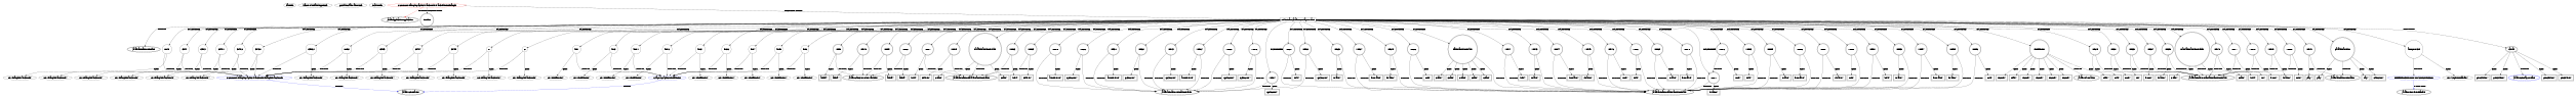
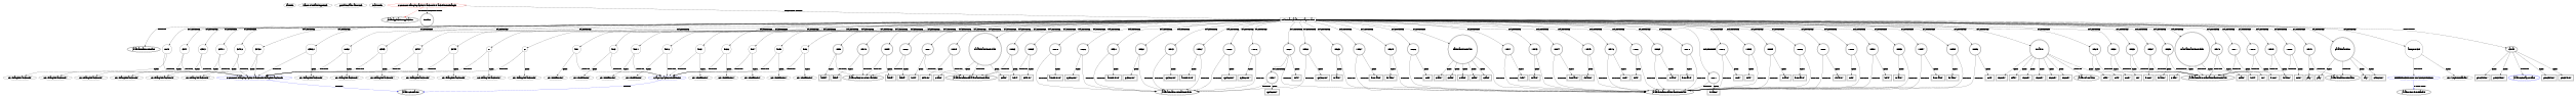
  digraph {
    node [isFrameworkType=true vertexType=VARIABLE_EXPRESION peripheries=2 shape=circle]
    baseInfo [category=extension_graph graphId=916 isAnonymous=false possibleRelation=true isFrameworkType="" vertexType="" peripheries="" shape=""]
    frameworkRelatedTypesInfo [0="javafx.application.Application" isFrameworkType="" vertexType="" peripheries="" shape=""]
    possibleCollaborationsInfo [0="916~CLIENT_METHOD_DECLARATION-INSTANTIATION-~javafx.application.Application ~javafx.event.EventHandler ~false~true" 1="916~CLIENT_METHOD_DECLARATION-INSTANTIATION-CLIENT_METHOD_DECLARATION-INSTANTIATION-CLIENT_METHOD_DECLARATION-INSTANTIATION-CLIENT_METHOD_DECLARATION-INSTANTIATION-CLIENT_METHOD_DECLARATION-INSTANTIATION-CLIENT_METHOD_DECLARATION-INSTANTIATION-CLIENT_METHOD_DECLARATION-INSTANTIATION-CLIENT_METHOD_DECLARATION-INSTANTIATION-CLIENT_METHOD_DECLARATION-INSTANTIATION-CLIENT_METHOD_DECLARATION-INSTANTIATION-CLIENT_METHOD_DECLARATION-INSTANTIATION-CLIENT_METHOD_DECLARATION-INSTANTIATION-CLIENT_METHOD_DECLARATION-INSTANTIATION-~javafx.application.Application ~javafx.scene.Parent ~false~false" 2="916~CLIENT_METHOD_DECLARATION-INSTANTIATION-CLIENT_METHOD_DECLARATION-INSTANTIATION-CLIENT_METHOD_DECLARATION-INSTANTIATION-CLIENT_METHOD_DECLARATION-INSTANTIATION-CLIENT_METHOD_DECLARATION-INSTANTIATION-CLIENT_METHOD_DECLARATION-INSTANTIATION-CLIENT_METHOD_DECLARATION-INSTANTIATION-CLIENT_METHOD_DECLARATION-INSTANTIATION-CLIENT_METHOD_DECLARATION-INSTANTIATION-~javafx.application.Application ~javafx.scene.Parent ~false~false" isFrameworkType="" vertexType="" peripheries="" shape=""]
    locationInfo [contextSignature=BranchElementExample filePath="/Maxxa-MT-common/MT-common-master/src/cz/commons/example/graphics/branchNode/BranchElementExample.java" graphId=916 projectName="Maxxa-MT-common" isFrameworkType="" vertexType="" peripheries="" shape=""]
    n5 [color=red isFrameworkType=false label="cz.commons.example.graphics.branchNode.BranchElementExample" vertexType=ROOT_CLIENT_CLASS_DECLARATION peripheries="" shape=""]
    n6 [label="javafx.application.Application" vertexType=FRAMEWORK_CLASS_TYPE shape=""]
    n7 [label=timeline vertexType=FIELD_DECLARATION]
    n8 [isFrameworkType=false label="void initPane(javafx.scene.layout.Pane)" shape=box vertexType=CLIENT_METHOD_DECLARATION peripheries=""]
    n9 [label="javafx.animation.Timeline" vertexType=FRAMEWORK_CLASS_TYPE shape=""]
    n10 [label=canvas vertexType=PARAMETER_DECLARATION shape=""]
    n11 [isFrameworkType=false label=node1 peripheries=""]
    n12 [isFrameworkType=false label=child1 peripheries=""]
    n13 [isFrameworkType=false label=child2 peripheries=""]
    n14 [isFrameworkType=false label=line1 peripheries=""]
    n15 [isFrameworkType=false label=line2 peripheries=""]
    n16 [label=VAR5]
    n17 [isFrameworkType=false label=child11 peripheries=""]
    n18 [isFrameworkType=false label=child12 peripheries=""]
    n19 [isFrameworkType=false label=child21 peripheries=""]
    n20 [isFrameworkType=false label=child22 peripheries=""]
    n21 [isFrameworkType=false label=line11 peripheries=""]
    n22 [isFrameworkType=false label=line12 peripheries=""]
    n23 [isFrameworkType=false label=line21 peripheries=""]
    n24 [isFrameworkType=false label=line22 peripheries=""]
    n25 [label=VAR15]
    n26 [label=VAR17]
    n27 [label=VAR18]
    n28 [label=VAR19]
    n29 [label=ParallelTransitionBuilder]
    n30 [label=VAR21]
    n31 [label=VAR22]
    n32 [label=VAR23]
    n33 [label=VAR24]
    n34 [label=VAR25]
    n35 [label=VAR26]
    n36 [label=FadeTransitionBuilder]
-   n37 [label=LineElement]
+   n37 [label=Duration]
    n38 [label=VAR29]
    n39 [label=VAR30]
    n40 [label=VAR31]
    n41 [label=VAR32]
    n42 [label=VAR33]
    n43 [label=VAR34]
    n44 [label=VAR35]
    n45 [label=TranslateTransitionBuilder]
    n46 [label=parallelTransition]
    n47 [isFrameworkType=false label=anonymous39 peripheries=""]
    n48 [label=VAR40]
    n49 [label=VAR41]
    n50 [label=VAR42]
    n51 [label=VAR43]
    n52 [label=VAR44]
    n53 [label=VAR45]
    n54 [label=VAR46]
    n55 [isFrameworkType=false label=node2 peripheries=""]
    n56 [isFrameworkType=false label=child3 peripheries=""]
    n57 [isFrameworkType=false label=child4 peripheries=""]
    n58 [isFrameworkType=false label=child5 peripheries=""]
    n59 [isFrameworkType=false label=line4 peripheries=""]
    n60 [isFrameworkType=false label=line5 peripheries=""]
    n61 [isFrameworkType=false label=line6 peripheries=""]
    n62 [label=VAR57]
    n63 [isFrameworkType=false label=n1 peripheries=""]
    n64 [isFrameworkType=false label=n2 peripheries=""]
    n65 [label=VAR61]
    n66 [label=VAR63]
    n67 [label=VAR64]
    n68 [label=VAR65]
    n69 [label=VAR67]
    n70 [label=VAR68]
    n71 [label=VAR69]
    n72 [label=VAR70]
    n73 [label=VAR71]
    n74 [label=VAR72]
    n75 [label=VAR75]
    n76 [label=VAR76]
    n77 [label=VAR77]
    n78 [label=VAR78]
    n79 [label=VAR79]
    n80 [label=VAR80]
    n81 [label=VAR83]
    n82 [label=VAR84]
    n83 [label=VAR85]
    n84 [label=VAR86]
    n85 [label=VAR87]
    n86 [label=VAR88]
    n87 [label=VAR91]
    n88 [label=VAR92]
    n89 [label=VAR93]
    n90 [label=VAR94]
    n91 [label=VAR95]
    n92 [label=VAR96]
    n93 [color=blue label="javafx.scene.layout.Pane" vertexType=FRAMEWORK_CLASS_TYPE shape=""]
    n94 [label="getChildren()" shape=box vertexType=INSIDE_CALL]
    n95 [label="getChildren()" shape=box vertexType=INSIDE_CALL]
    n96 [label="getChildren()" shape=box vertexType=INSIDE_CALL]
    n97 [label="getChildren()" shape=box vertexType=INSIDE_CALL]
    n98 [color=blue isFrameworkType=false label="cz.commons.example.graphics.branchNode.ExampleBranchNode" vertexType=REFERENCE_CLIENT_CLASS_DECLARATION peripheries="" shape=""]
    n99 [isFrameworkType=false label="new ExampleBranchNode()" vertexType=CONSTRUCTOR_CALL peripheries="" shape=""]
    n100 [isFrameworkType=false label="new ExampleBranchNode()" vertexType=CONSTRUCTOR_CALL peripheries="" shape=""]
    n101 [isFrameworkType=false label="new ExampleBranchNode()" vertexType=CONSTRUCTOR_CALL peripheries="" shape=""]
    n102 [color=blue isFrameworkType=false label="cz.layout.graphics.LineElement" vertexType=REFERENCE_CLIENT_CLASS_DECLARATION peripheries="" shape=""]
    n103 [isFrameworkType=false label="new LineElement()" vertexType=CONSTRUCTOR_CALL peripheries="" shape=""]
    n104 [isFrameworkType=false label="new LineElement()" vertexType=CONSTRUCTOR_CALL peripheries="" shape=""]
    n105 [label="javafx.collections.ObservableList" vertexType=FRAMEWORK_INTERFACE_TYPE shape=""]
    n106 [label="addAll()" shape=box vertexType=INSIDE_CALL]
    n107 [isFrameworkType=false label="new ExampleBranchNode()" vertexType=CONSTRUCTOR_CALL peripheries="" shape=""]
    n108 [isFrameworkType=false label="new ExampleBranchNode()" vertexType=CONSTRUCTOR_CALL peripheries="" shape=""]
    n109 [isFrameworkType=false label="new ExampleBranchNode()" vertexType=CONSTRUCTOR_CALL peripheries="" shape=""]
    n110 [isFrameworkType=false label="new ExampleBranchNode()" vertexType=CONSTRUCTOR_CALL peripheries="" shape=""]
    n111 [isFrameworkType=false label="new LineElement()" vertexType=CONSTRUCTOR_CALL peripheries="" shape=""]
    n112 [isFrameworkType=false label="new LineElement()" vertexType=CONSTRUCTOR_CALL peripheries="" shape=""]
    n113 [isFrameworkType=false label="new LineElement()" vertexType=CONSTRUCTOR_CALL peripheries="" shape=""]
    n114 [isFrameworkType=false label="new LineElement()" vertexType=CONSTRUCTOR_CALL peripheries="" shape=""]
    n115 [label="addAll()" shape=box vertexType=INSIDE_CALL]
    n116 [label="javafx.animation.ParallelTransitionBuilder" vertexType=FRAMEWORK_CLASS_TYPE shape=""]
    n117 [label="build()" shape=box vertexType=INSIDE_CALL]
    n118 [label="javafx.animation.AnimationBuilder" vertexType=FRAMEWORK_CLASS_TYPE shape=""]
    n119 [label="autoReverse()" shape=box vertexType=INSIDE_CALL]
    n120 [label="children()" shape=box vertexType=INSIDE_CALL]
    n121 [label="create()" shape=box vertexType=INSIDE_CALL]
    n122 [label="create()" shape=box vertexType=INSIDE_CALL]
    n123 [label="javafx.animation.FadeTransitionBuilder" vertexType=FRAMEWORK_CLASS_TYPE shape=""]
    n124 [label="build()" shape=box vertexType=INSIDE_CALL]
    n125 [label="cycleCount()" shape=box vertexType=INSIDE_CALL]
    n126 [label="toValue()" shape=box vertexType=INSIDE_CALL]
    n127 [label="fromValue()" shape=box vertexType=INSIDE_CALL]
    n128 [label="duration()" shape=box vertexType=INSIDE_CALL]
    n129 [label="node()" shape=box vertexType=INSIDE_CALL]
    n130 [label="create()" shape=box vertexType=INSIDE_CALL]
    n131 [label="create()" shape=box vertexType=INSIDE_CALL]
    n132 [label="create()" shape=box vertexType=INSIDE_CALL]
    n133 [label="create()" shape=box vertexType=INSIDE_CALL]
    n134 [label="create()" shape=box vertexType=INSIDE_CALL]
    n135 [label="javafx.util.Duration" vertexType=FRAMEWORK_CLASS_TYPE shape=""]
    n136 [label="millis()" shape=box vertexType=INSIDE_CALL]
    n137 [label="seconds()" shape=box vertexType=INSIDE_CALL]
    n138 [label="millis()" shape=box vertexType=INSIDE_CALL]
    n139 [label="seconds()" shape=box vertexType=INSIDE_CALL]
    n140 [label="seconds()" shape=box vertexType=INSIDE_CALL]
    n141 [label="seconds()" shape=box vertexType=INSIDE_CALL]
    n142 [label="seconds()" shape=box vertexType=INSIDE_CALL]
    n143 [label="javafx.animation.TranslateTransitionBuilder" vertexType=FRAMEWORK_CLASS_TYPE shape=""]
    n144 [label="build()" shape=box vertexType=INSIDE_CALL]
    n145 [label="autoReverse()" shape=box vertexType=INSIDE_CALL]
    n146 [label="node()" shape=box vertexType=INSIDE_CALL]
    n147 [label="cycleCount()" shape=box vertexType=INSIDE_CALL]
    n148 [label="toX()" shape=box vertexType=INSIDE_CALL]
    n149 [label="fromX()" shape=box vertexType=INSIDE_CALL]
    n150 [label="duration()" shape=box vertexType=INSIDE_CALL]
    n151 [label="create()" shape=box vertexType=INSIDE_CALL]
    n152 [label="create()" shape=box vertexType=INSIDE_CALL]
    n153 [label="javafx.animation.Animation" vertexType=FRAMEWORK_CLASS_TYPE shape=""]
    n154 [label="collections()" shape=box vertexType=INSIDE_CALL]
    n155 [label="play()" shape=box vertexType=INSIDE_CALL]
    n156 [label="play()" shape=box vertexType=INSIDE_CALL]
    n157 [color=blue isFrameworkType=false label=REFERENCE_ANONYMOUS_DECLARATION vertexType=REFERENCE_ANONYMOUS_DECLARATION peripheries="" shape=""]
    n158 [isFrameworkType=false label="new StepEventHandler()" vertexType=CONSTRUCTOR_CALL peripheries="" shape=""]
    n159 [label="play()" shape=box vertexType=INSIDE_CALL]
    n160 [label="build()" shape=box vertexType=INSIDE_CALL]
    n161 [label="cycleCount()" shape=box vertexType=INSIDE_CALL]
    n162 [label="toValue()" shape=box vertexType=INSIDE_CALL]
    n163 [label="fromValue()" shape=box vertexType=INSIDE_CALL]
    n164 [label="duration()" shape=box vertexType=INSIDE_CALL]
    n165 [label="node()" shape=box vertexType=INSIDE_CALL]
    n166 [isFrameworkType=false label="new ExampleBranchNode()" vertexType=CONSTRUCTOR_CALL peripheries="" shape=""]
    n167 [isFrameworkType=false label="new ExampleBranchNode()" vertexType=CONSTRUCTOR_CALL peripheries="" shape=""]
    n168 [isFrameworkType=false label="new ExampleBranchNode()" vertexType=CONSTRUCTOR_CALL peripheries="" shape=""]
    n169 [isFrameworkType=false label="new ExampleBranchNode()" vertexType=CONSTRUCTOR_CALL peripheries="" shape=""]
    n170 [isFrameworkType=false label="new LineElement()" vertexType=CONSTRUCTOR_CALL peripheries="" shape=""]
    n171 [isFrameworkType=false label="new LineElement()" vertexType=CONSTRUCTOR_CALL peripheries="" shape=""]
    n172 [isFrameworkType=false label="new LineElement()" vertexType=CONSTRUCTOR_CALL peripheries="" shape=""]
    n173 [label="addAll()" shape=box vertexType=INSIDE_CALL]
    n174 [isFrameworkType=false label="new ExampleBranchNode()" vertexType=CONSTRUCTOR_CALL peripheries="" shape=""]
    n175 [isFrameworkType=false label="new ExampleBranchNode()" vertexType=CONSTRUCTOR_CALL peripheries="" shape=""]
    n176 [label="addAll()" shape=box vertexType=INSIDE_CALL]
    n177 [label="build()" shape=box vertexType=INSIDE_CALL]
    n178 [label="autoReverse()" shape=box vertexType=INSIDE_CALL]
    n179 [label="children()" shape=box vertexType=INSIDE_CALL]
    n180 [label="build()" shape=box vertexType=INSIDE_CALL]
    n181 [label="cycleCount()" shape=box vertexType=INSIDE_CALL]
    n182 [label="toValue()" shape=box vertexType=INSIDE_CALL]
    n183 [label="fromValue()" shape=box vertexType=INSIDE_CALL]
    n184 [label="duration()" shape=box vertexType=INSIDE_CALL]
    n185 [label="node()" shape=box vertexType=INSIDE_CALL]
    n186 [label="build()" shape=box vertexType=INSIDE_CALL]
    n187 [label="cycleCount()" shape=box vertexType=INSIDE_CALL]
    n188 [label="toY()" shape=box vertexType=INSIDE_CALL]
    n189 [label="fromY()" shape=box vertexType=INSIDE_CALL]
    n190 [label="duration()" shape=box vertexType=INSIDE_CALL]
    n191 [label="node()" shape=box vertexType=INSIDE_CALL]
    n192 [label="build()" shape=box vertexType=INSIDE_CALL]
    n193 [label="cycleCount()" shape=box vertexType=INSIDE_CALL]
    n194 [label="toValue()" shape=box vertexType=INSIDE_CALL]
    n195 [label="fromValue()" shape=box vertexType=INSIDE_CALL]
    n196 [label="duration()" shape=box vertexType=INSIDE_CALL]
    n197 [label="node()" shape=box vertexType=INSIDE_CALL]
    n198 [label="build()" shape=box vertexType=INSIDE_CALL]
    n199 [label="cycleCount()" shape=box vertexType=INSIDE_CALL]
    n200 [label="toValue()" shape=box vertexType=INSIDE_CALL]
    n201 [label="fromValue()" shape=box vertexType=INSIDE_CALL]
    n202 [label="duration()" shape=box vertexType=INSIDE_CALL]
    n203 [label="node()" shape=box vertexType=INSIDE_CALL]
    n204 [label="javafx.scene.Parent" vertexType=FRAMEWORK_CLASS_TYPE shape=""]
    n205 [label="javafx.event.EventHandler" vertexType=FRAMEWORK_INTERFACE_TYPE shape=""]
    n5 -> n6 [color=red label=EXTEND]
    n5 -> n7 [label=DECLARE_FIELD]
    n5 -> n8 [label=DECLARE_METHOD]
    n7 -> n9 [label=OF_TYPE]
    n8 -> n10 [label=PARAMETER]
    n8 -> n11 [label=INSTANTIATE]
    n8 -> n12 [label=INSTANTIATE]
    n8 -> n13 [label=INSTANTIATE]
    n8 -> n14 [label=INSTANTIATE]
    n8 -> n15 [label=INSTANTIATE]
    n8 -> n16 [label=INSTANTIATE]
    n8 -> n17 [label=INSTANTIATE]
    n8 -> n18 [label=INSTANTIATE]
    n8 -> n19 [label=INSTANTIATE]
    n8 -> n20 [label=INSTANTIATE]
    n8 -> n21 [label=INSTANTIATE]
    n8 -> n22 [label=INSTANTIATE]
    n8 -> n23 [label=INSTANTIATE]
    n8 -> n24 [label=INSTANTIATE]
    n8 -> n25 [label=INSTANTIATE]
    n8 -> n26 [label=INSTANTIATE]
    n8 -> n27 [label=INSTANTIATE]
    n8 -> n28 [label=INSTANTIATE]
    n8 -> n29 [label=INSTANTIATE]
    n8 -> n30 [label=INSTANTIATE]
    n8 -> n31 [label=INSTANTIATE]
    n8 -> n32 [label=INSTANTIATE]
    n8 -> n33 [label=INSTANTIATE]
    n8 -> n34 [label=INSTANTIATE]
    n8 -> n35 [label=INSTANTIATE]
    n8 -> n36 [label=INSTANTIATE]
    n8 -> n37 [label=INSTANTIATE]
    n8 -> n38 [label=INSTANTIATE]
    n8 -> n39 [label=INSTANTIATE]
    n8 -> n40 [label=INSTANTIATE]
    n8 -> n41 [label=INSTANTIATE]
    n8 -> n42 [label=INSTANTIATE]
    n8 -> n43 [label=INSTANTIATE]
    n8 -> n44 [label=INSTANTIATE]
    n8 -> n45 [label=INSTANTIATE]
    n8 -> n46 [label=INSTANTIATE]
    n8 -> n47 [label=INSTANTIATE]
    n8 -> n48 [label=INSTANTIATE]
    n8 -> n49 [label=INSTANTIATE]
    n8 -> n50 [label=INSTANTIATE]
    n8 -> n51 [label=INSTANTIATE]
    n8 -> n52 [label=INSTANTIATE]
    n8 -> n53 [label=INSTANTIATE]
    n8 -> n54 [label=INSTANTIATE]
    n8 -> n55 [label=INSTANTIATE]
    n8 -> n56 [label=INSTANTIATE]
    n8 -> n57 [label=INSTANTIATE]
    n8 -> n58 [label=INSTANTIATE]
    n8 -> n59 [label=INSTANTIATE]
    n8 -> n60 [label=INSTANTIATE]
    n8 -> n61 [label=INSTANTIATE]
    n8 -> n62 [label=INSTANTIATE]
    n8 -> n63 [label=INSTANTIATE]
    n8 -> n64 [label=INSTANTIATE]
    n8 -> n65 [label=INSTANTIATE]
    n8 -> n66 [label=INSTANTIATE]
    n8 -> n67 [label=INSTANTIATE]
    n8 -> n68 [label=INSTANTIATE]
    n8 -> n69 [label=INSTANTIATE]
    n8 -> n70 [label=INSTANTIATE]
    n8 -> n71 [label=INSTANTIATE]
    n8 -> n72 [label=INSTANTIATE]
    n8 -> n73 [label=INSTANTIATE]
    n8 -> n74 [label=INSTANTIATE]
    n8 -> n75 [label=INSTANTIATE]
    n8 -> n76 [label=INSTANTIATE]
    n8 -> n77 [label=INSTANTIATE]
    n8 -> n78 [label=INSTANTIATE]
    n8 -> n79 [label=INSTANTIATE]
    n8 -> n80 [label=INSTANTIATE]
    n8 -> n81 [label=INSTANTIATE]
-   n8 -> n82 [label=INSTANTIATE]
+   n30 -> n82 [label=INSTANTIATE]
    n8 -> n83 [label=INSTANTIATE]
    n8 -> n84 [label=INSTANTIATE]
    n8 -> n85 [label=INSTANTIATE]
    n8 -> n86 [label=INSTANTIATE]
    n8 -> n87 [label=INSTANTIATE]
    n8 -> n88 [label=INSTANTIATE]
    n8 -> n89 [label=INSTANTIATE]
    n8 -> n90 [label=INSTANTIATE]
    n8 -> n91 [label=INSTANTIATE]
    n8 -> n92 [label=INSTANTIATE]
    n10 -> n93 [label=OF_TYPE]
    n10 -> n94 [label=CALL]
    n10 -> n95 [label=CALL]
    n10 -> n96 [label=CALL]
    n10 -> n97 [label=CALL]
    n11 -> n98 [label=OF_TYPE]
    n11 -> n99 [label=CALL]
    n12 -> n98 [label=OF_TYPE]
    n12 -> n100 [label=CALL]
    n13 -> n98 [label=OF_TYPE]
    n13 -> n101 [label=CALL]
    n14 -> n102 [label=OF_TYPE]
    n14 -> n103 [label=CALL]
    n15 -> n102 [label=OF_TYPE]
    n15 -> n104 [label=CALL]
    n16 -> n105 [label=OF_TYPE]
    n16 -> n106 [label=CALL]
    n17 -> n98 [label=OF_TYPE]
    n17 -> n107 [label=CALL]
    n18 -> n98 [label=OF_TYPE]
    n18 -> n108 [label=CALL]
    n19 -> n98 [label=OF_TYPE]
    n19 -> n109 [label=CALL]
    n20 -> n98 [label=OF_TYPE]
    n20 -> n110 [label=CALL]
    n21 -> n102 [label=OF_TYPE]
    n21 -> n111 [label=CALL]
    n22 -> n102 [label=OF_TYPE]
    n22 -> n112 [label=CALL]
    n23 -> n102 [label=OF_TYPE]
    n23 -> n113 [label=CALL]
    n24 -> n102 [label=OF_TYPE]
    n24 -> n114 [label=CALL]
    n25 -> n105 [label=OF_TYPE]
    n25 -> n115 [label=CALL]
    n26 -> n116 [label=OF_TYPE]
    n26 -> n117 [label=CALL]
    n27 -> n118 [label=OF_TYPE]
    n27 -> n119 [label=CALL]
    n28 -> n116 [label=OF_TYPE]
    n28 -> n120 [label=CALL]
    n29 -> n116 [label=OF_TYPE]
    n29 -> n121 [label=CALL]
    n29 -> n122 [label=CALL]
    n30 -> n123 [label=OF_TYPE]
    n30 -> n124 [label=CALL]
    n31 -> n118 [label=OF_TYPE]
    n31 -> n125 [label=CALL]
    n32 -> n123 [label=OF_TYPE]
    n32 -> n126 [label=CALL]
    n33 -> n123 [label=OF_TYPE]
    n33 -> n127 [label=CALL]
    n34 -> n123 [label=OF_TYPE]
    n34 -> n128 [label=CALL]
    n35 -> n123 [label=OF_TYPE]
    n35 -> n129 [label=CALL]
    n36 -> n123 [label=OF_TYPE]
    n36 -> n130 [label=CALL]
    n36 -> n131 [label=CALL]
    n36 -> n132 [label=CALL]
    n36 -> n133 [label=CALL]
    n36 -> n134 [label=CALL]
    n37 -> n135 [label=OF_TYPE]
    n37 -> n136 [label=CALL]
    n37 -> n137 [label=CALL]
    n37 -> n138 [label=CALL]
    n37 -> n139 [label=CALL]
    n37 -> n140 [label=CALL]
    n37 -> n141 [label=CALL]
    n37 -> n142 [label=CALL]
    n38 -> n143 [label=OF_TYPE]
    n38 -> n144 [label=CALL]
    n39 -> n118 [label=OF_TYPE]
    n39 -> n145 [label=CALL]
    n40 -> n143 [label=OF_TYPE]
    n40 -> n146 [label=CALL]
    n41 -> n118 [label=OF_TYPE]
    n41 -> n147 [label=CALL]
    n42 -> n143 [label=OF_TYPE]
    n42 -> n148 [label=CALL]
    n43 -> n143 [label=OF_TYPE]
    n43 -> n149 [label=CALL]
    n44 -> n143 [label=OF_EXTEND]
    n44 -> n150 [label=CALL]
    n45 -> n143 [label=OF_TYPE]
    n45 -> n151 [label=CALL]
    n45 -> n152 [label=CALL]
    n46 -> n153 [label=OF_TYPE]
    n46 -> n154 [label=CALL]
    n46 -> n155 [label=CALL]
    n46 -> n156 [label=CALL]
    n47 -> n157 [label=OF_TYPE]
    n47 -> n158 [label=CALL]
    n48 -> n153 [label=OF_TYPE]
    n48 -> n159 [label=CALL]
    n49 -> n123 [label=OF_TYPE]
    n49 -> n160 [label=CALL]
    n50 -> n118 [label=OF_TYPE]
    n50 -> n161 [label=CALL]
    n51 -> n123 [label=OF_TYPE]
    n51 -> n162 [label=CALL]
    n52 -> n123 [label=OF_TYPE]
    n52 -> n163 [label=CALL]
    n53 -> n123 [label=OF_TYPE]
    n53 -> n164 [label=CALL]
    n54 -> n123 [label=OF_TYPE]
    n54 -> n165 [label=CALL]
    n55 -> n98 [label=OF_TYPE]
    n55 -> n166 [label=CALL]
    n56 -> n98 [label=OF_TYPE]
    n56 -> n167 [label=CALL]
    n57 -> n98 [label=OF_TYPE]
    n57 -> n168 [label=CALL]
    n58 -> n98 [label=OF_TYPE]
    n58 -> n169 [label=CALL]
    n59 -> n102 [label=OF_TYPE]
    n59 -> n170 [label=CALL]
    n60 -> n102 [label=OF_TYPE]
    n60 -> n171 [label=CALL]
    n61 -> n102 [label=OF_TYPE]
    n61 -> n172 [label=CALL]
    n62 -> n105 [label=OF_TYPE]
    n62 -> n173 [label=CALL]
    n63 -> n98 [label=OF_TYPE]
    n63 -> n174 [label=CALL]
    n64 -> n98 [label=OF_TYPE]
    n64 -> n175 [label=CALL]
    n65 -> n105 [label=OF_TYPE]
    n65 -> n176 [label=CALL]
    n66 -> n116 [label=OF_TYPE]
    n66 -> n177 [label=CALL]
    n67 -> n118 [label=OF_TYPE]
    n67 -> n178 [label=CALL]
    n68 -> n116 [label=OF_TYPE]
    n68 -> n179 [label=CALL]
    n69 -> n123 [label=OF_TYPE]
    n69 -> n180 [label=CALL]
    n70 -> n118 [label=OF_TYPE]
    n70 -> n181 [label=CALL]
    n71 -> n123 [label=OF_TYPE]
    n71 -> n182 [label=CALL]
    n72 -> n123 [label=OF_TYPE]
    n72 -> n183 [label=CALL]
    n73 -> n123 [label=OF_TYPE]
    n73 -> n184 [label=CALL]
-   n74 -> n73 [label=OF_TYPE]
+   n74 -> n123 [label=OF_TYPE]
    n74 -> n185 [label=CALL]
    n75 -> n143 [label=OF_TYPE]
    n75 -> n186 [label=CALL]
    n76 -> n118 [label=OF_TYPE]
    n76 -> n187 [label=CALL]
    n77 -> n143 [label=OF_TYPE]
    n77 -> n188 [label=CALL]
    n78 -> n143 [label=OF_TYPE]
    n78 -> n189 [label=CALL]
    n79 -> n143 [label=OF_TYPE]
    n79 -> n190 [label=CALL]
    n80 -> n143 [label=OF_TYPE]
    n80 -> n191 [label=CALL]
    n81 -> n123 [label=OF_TYPE]
    n81 -> n192 [label=CALL]
    n82 -> n118 [label=OF_TYPE]
    n82 -> n193 [label=CALL]
    n83 -> n123 [label=OF_TYPE]
    n83 -> n194 [label=CALL]
    n84 -> n123 [label=OF_TYPE]
    n84 -> n195 [label=CALL]
    n85 -> n123 [label=OF_TYPE]
    n85 -> n196 [label=CALL]
    n86 -> n123 [label=OF_TYPE]
    n86 -> n197 [label=CALL]
    n87 -> n123 [label=OF_TYPE]
    n87 -> n198 [label=CALL]
    n88 -> n118 [label=OF_TYPE]
    n88 -> n199 [label=CALL]
    n89 -> n123 [label=OF_TYPE]
    n89 -> n200 [label=CALL]
    n90 -> n123 [label=OF_TYPE]
    n90 -> n201 [label=CALL]
    n91 -> n123 [label=OF_TYPE]
    n91 -> n202 [label=CALL]
    n92 -> n123 [label=OF_TYPE]
    n92 -> n203 [label=CALL]
    n98 -> n204 [color=blue label=EXTEND]
    n102 -> n204 [color=blue label=EXTEND]
    n157 -> n205 [color=blue label=IMPLEMENT]
  }
